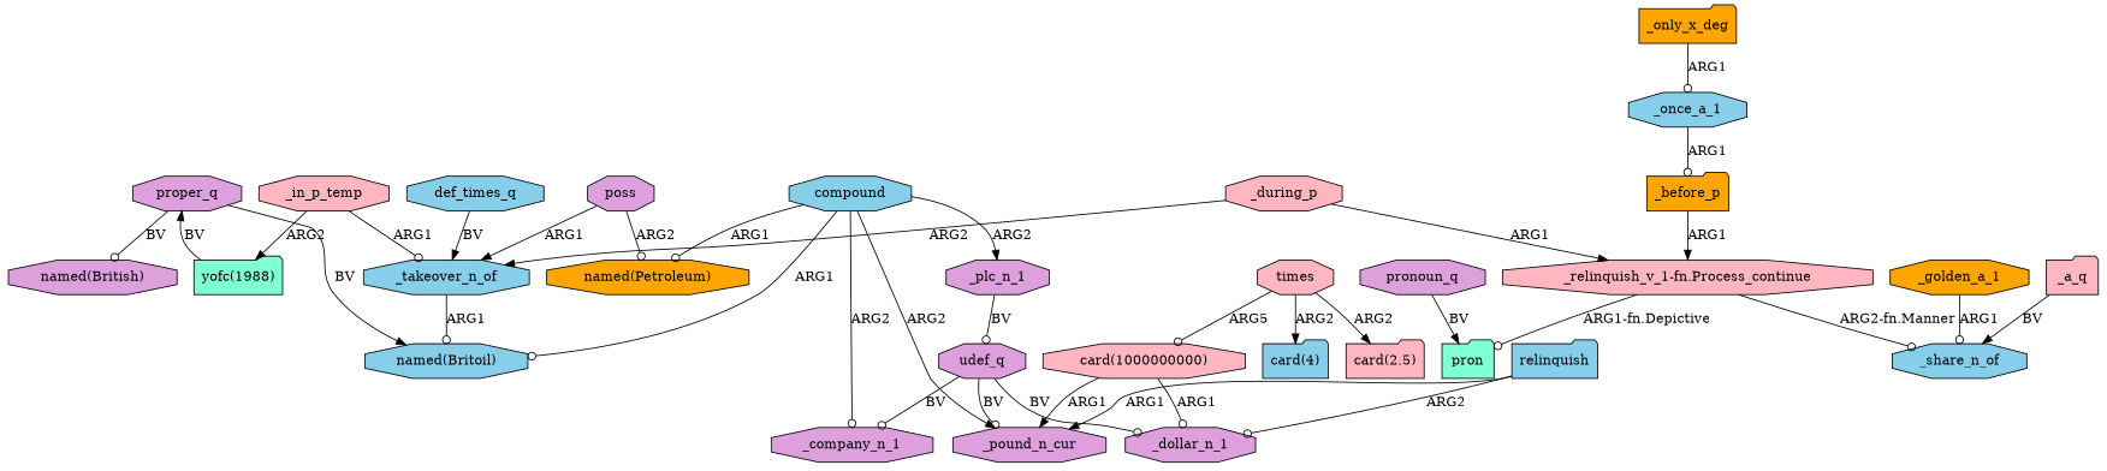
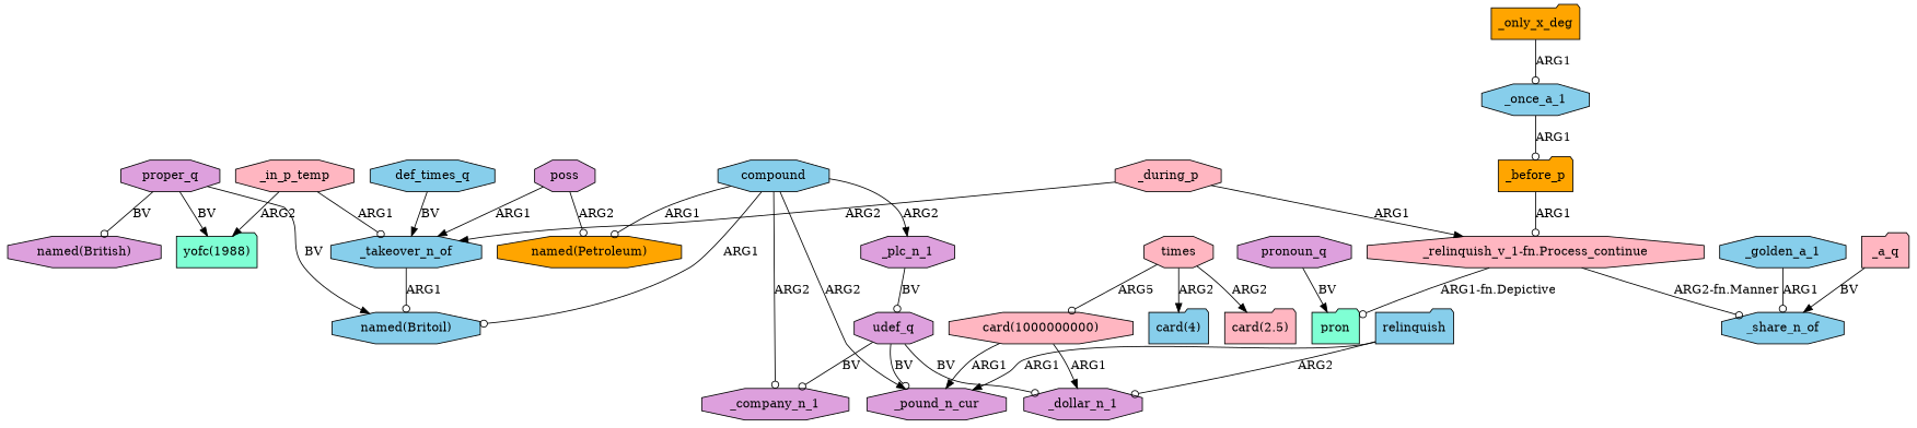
  digraph {
    node [fillcolor=plum shape=octagon style=filled]
    edge [arrowhead=odot]
    proper_q
    "named(British)"
    "named(Britoil)" [fillcolor=skyblue]
    "yofc(1988)" [fillcolor=aquamarine shape=folder]
    "named(Petroleum)" [fillcolor=orange]
    "card(1000000000)" [fillcolor=lightpink]
    _dollar_n_1
    _pound_n_cur
    udef_q
    _company_n_1
    _plc_n_1
    n12 [fillcolor=skyblue label=def_times_q]
    _takeover_n_of [fillcolor=skyblue]
    compound [fillcolor=skyblue]
    _in_p_temp [fillcolor=lightpink]
    poss
    _a_q [fillcolor=lightpink shape=folder]
    _share_n_of [fillcolor=skyblue]
    times [fillcolor=lightpink]
    "card(4)" [fillcolor=skyblue shape=folder]
    "card(2.5)" [fillcolor=lightpink shape=folder]
    n22 [fillcolor=skyblue label=relinquish shape=folder]
    _only_x_deg [fillcolor=orange shape=folder]
    _once_a_1 [fillcolor=skyblue]
    _before_p [fillcolor=orange shape=folder]
    "_relinquish_v_1-fn.Process_continue" [fillcolor=lightpink]
    pron [fillcolor=aquamarine shape=folder]
    pronoun_q
-   _golden_a_1 [fillcolor=orange]
+   _golden_a_1 [fillcolor=skyblue]
    _during_p [fillcolor=lightpink]
    proper_q -> "named(British)" [label=BV]
    proper_q -> "named(Britoil)" [arrowhead=normal label=BV]
-   "yofc(1988)" -> proper_q [arrowhead=normal label=BV]
-   "card(1000000000)" -> _dollar_n_1 [label=ARG1]
+   proper_q -> "yofc(1988)" [arrowhead=normal label=BV]
+   "card(1000000000)" -> _dollar_n_1 [arrowhead=normal label=ARG1]
    "card(1000000000)" -> _pound_n_cur [arrowhead=normal label=ARG1]
    udef_q -> _dollar_n_1 [label=BV]
    udef_q -> _pound_n_cur [label=BV]
    udef_q -> _company_n_1 [label=BV]
    _plc_n_1 -> udef_q [label=BV]
    n12 -> _takeover_n_of [arrowhead=normal label=BV]
    _takeover_n_of -> "named(Britoil)" [label=ARG1]
    compound -> "named(Britoil)" [label=ARG1]
    compound -> "named(Petroleum)" [label=ARG1]
    compound -> _pound_n_cur [arrowhead=normal label=ARG2]
    compound -> _company_n_1 [label=ARG2]
    compound -> _plc_n_1 [arrowhead=normal label=ARG2]
    _in_p_temp -> "yofc(1988)" [arrowhead=normal label=ARG2]
    _in_p_temp -> _takeover_n_of [label=ARG1]
    poss -> "named(Petroleum)" [label=ARG2]
    poss -> _takeover_n_of [arrowhead=normal label=ARG1]
    _a_q -> _share_n_of [arrowhead=normal label=BV]
    times -> "card(1000000000)" [label=ARG5]
    times -> "card(4)" [arrowhead=normal label=ARG2]
    times -> "card(2.5)" [arrowhead=normal label=ARG2]
    n22 -> _dollar_n_1 [label=ARG2]
    n22 -> _pound_n_cur [arrowhead=normal label=ARG1]
    _only_x_deg -> _once_a_1 [label=ARG1]
    _once_a_1 -> _before_p [label=ARG1]
-   _before_p -> "_relinquish_v_1-fn.Process_continue" [arrowhead=normal label=ARG1]
+   _before_p -> "_relinquish_v_1-fn.Process_continue" [label=ARG1]
    "_relinquish_v_1-fn.Process_continue" -> _share_n_of [label="ARG2-fn.Manner"]
    "_relinquish_v_1-fn.Process_continue" -> pron [label="ARG1-fn.Depictive"]
    pronoun_q -> pron [arrowhead=normal label=BV]
    _golden_a_1 -> _share_n_of [label=ARG1]
    _during_p -> _takeover_n_of [arrowhead=normal label=ARG2]
    _during_p -> "_relinquish_v_1-fn.Process_continue" [arrowhead=normal label=ARG1]
  }
